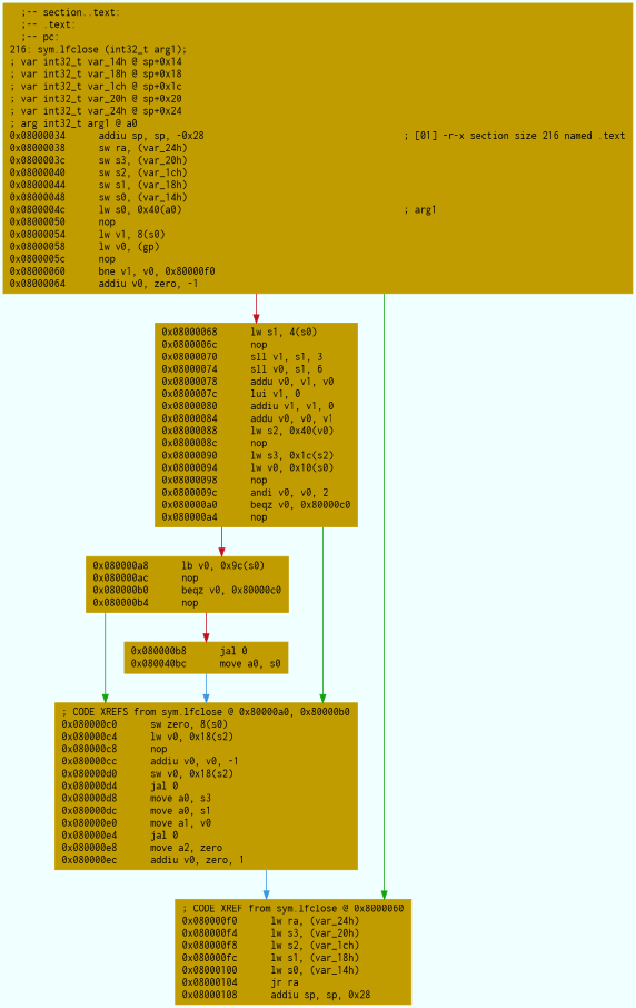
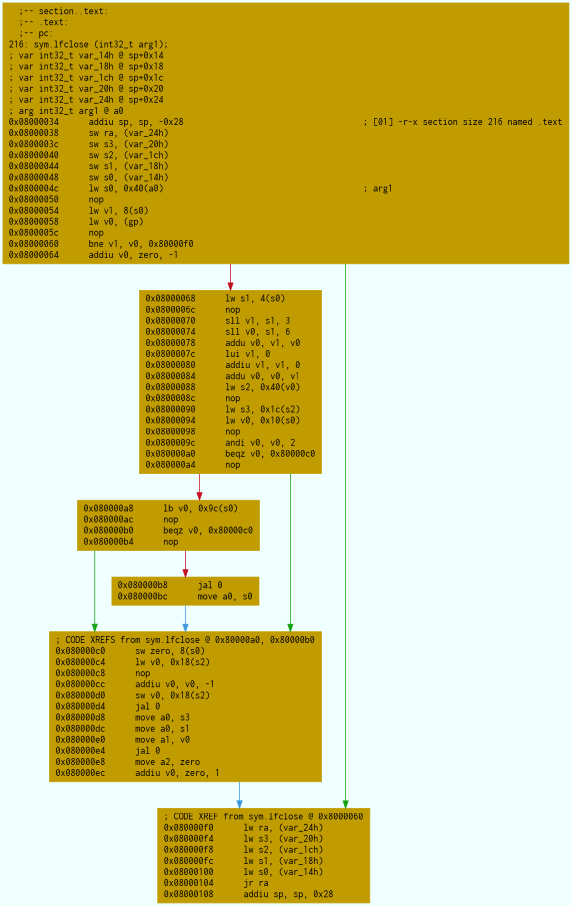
  digraph {
    bgcolor=azure
    fontname=Courier
    fontsize=8
    splines=ortho
    node [color="#c19c00" fillcolor="#c19c00" fontname=Courier shape=box style=filled]
    edge [arrowhead=normal color="#c50f1f"]
    n1 [label="  ;-- section..text:\l  ;-- .text:\l  ;-- pc:\l216: sym.lfclose (int32_t arg1);\l; var int32_t var_14h @ sp+0x14\l; var int32_t var_18h @ sp+0x18\l; var int32_t var_1ch @ sp+0x1c\l; var int32_t var_20h @ sp+0x20\l; var int32_t var_24h @ sp+0x24\l; arg int32_t arg1 @ a0\l0x08000034      addiu sp, sp, -0x28                                    ; [01] -r-x section size 216 named .text\l0x08000038      sw ra, (var_24h)\l0x0800003c      sw s3, (var_20h)\l0x08000040      sw s2, (var_1ch)\l0x08000044      sw s1, (var_18h)\l0x08000048      sw s0, (var_14h)\l0x0800004c      lw s0, 0x40(a0)                                        ; arg1\l0x08000050      nop\l0x08000054      lw v1, 8(s0)\l0x08000058      lw v0, (gp)\l0x0800005c      nop\l0x08000060      bne v1, v0, 0x80000f0\l0x08000064      addiu v0, zero, -1\l"]
    n2 [label="0x08000068      lw s1, 4(s0)\l0x0800006c      nop\l0x08000070      sll v1, s1, 3\l0x08000074      sll v0, s1, 6\l0x08000078      addu v0, v1, v0\l0x0800007c      lui v1, 0\l0x08000080      addiu v1, v1, 0\l0x08000084      addu v0, v0, v1\l0x08000088      lw s2, 0x40(v0)\l0x0800008c      nop\l0x08000090      lw s3, 0x1c(s2)\l0x08000094      lw v0, 0x10(s0)\l0x08000098      nop\l0x0800009c      andi v0, v0, 2\l0x080000a0      beqz v0, 0x80000c0\l0x080000a4      nop\l"]
    n3 [label="; CODE XREF from sym.lfclose @ 0x8000060\l0x080000f0      lw ra, (var_24h)\l0x080000f4      lw s3, (var_20h)\l0x080000f8      lw s2, (var_1ch)\l0x080000fc      lw s1, (var_18h)\l0x08000100      lw s0, (var_14h)\l0x08000104      jr ra\l0x08000108      addiu sp, sp, 0x28\l"]
    n4 [label="0x080000a8      lb v0, 0x9c(s0)\l0x080000ac      nop\l0x080000b0      beqz v0, 0x80000c0\l0x080000b4      nop\l"]
    n5 [label="; CODE XREFS from sym.lfclose @ 0x80000a0, 0x80000b0\l0x080000c0      sw zero, 8(s0)\l0x080000c4      lw v0, 0x18(s2)\l0x080000c8      nop\l0x080000cc      addiu v0, v0, -1\l0x080000d0      sw v0, 0x18(s2)\l0x080000d4      jal 0\l0x080000d8      move a0, s3\l0x080000dc      move a0, s1\l0x080000e0      move a1, v0\l0x080000e4      jal 0\l0x080000e8      move a2, zero\l0x080000ec      addiu v0, zero, 1\l"]
-   n6 [label="0x080000b8      jal 0\l0x080040bc      move a0, s0\l"]
+   n6 [label="0x080000b8      jal 0\l0x080000bc      move a0, s0\l"]
    n1 -> n2
    n1 -> n3 [color="#13a10e"]
    n2 -> n4
    n2 -> n5 [color="#13a10e"]
    n4 -> n5 [color="#13a10e"]
    n4 -> n6
    n5 -> n3 [color="#3a96dd"]
    n6 -> n5 [color="#3a96dd"]
  }
